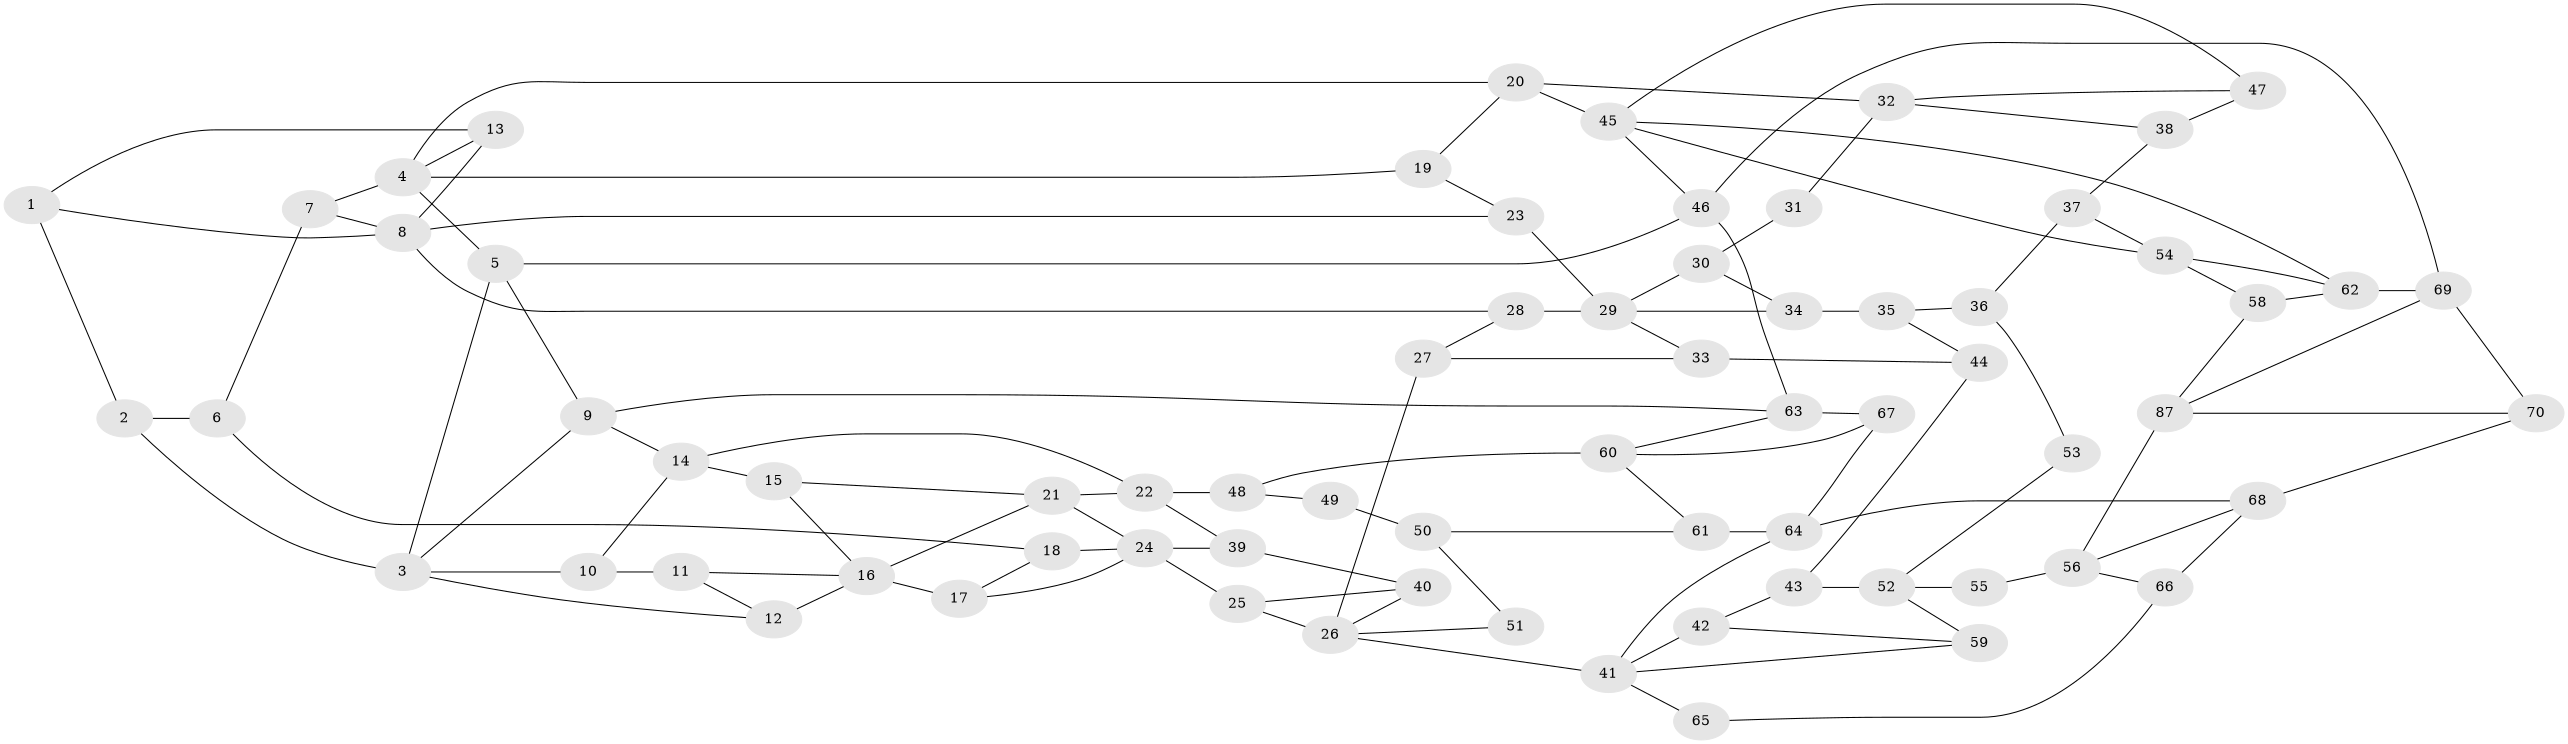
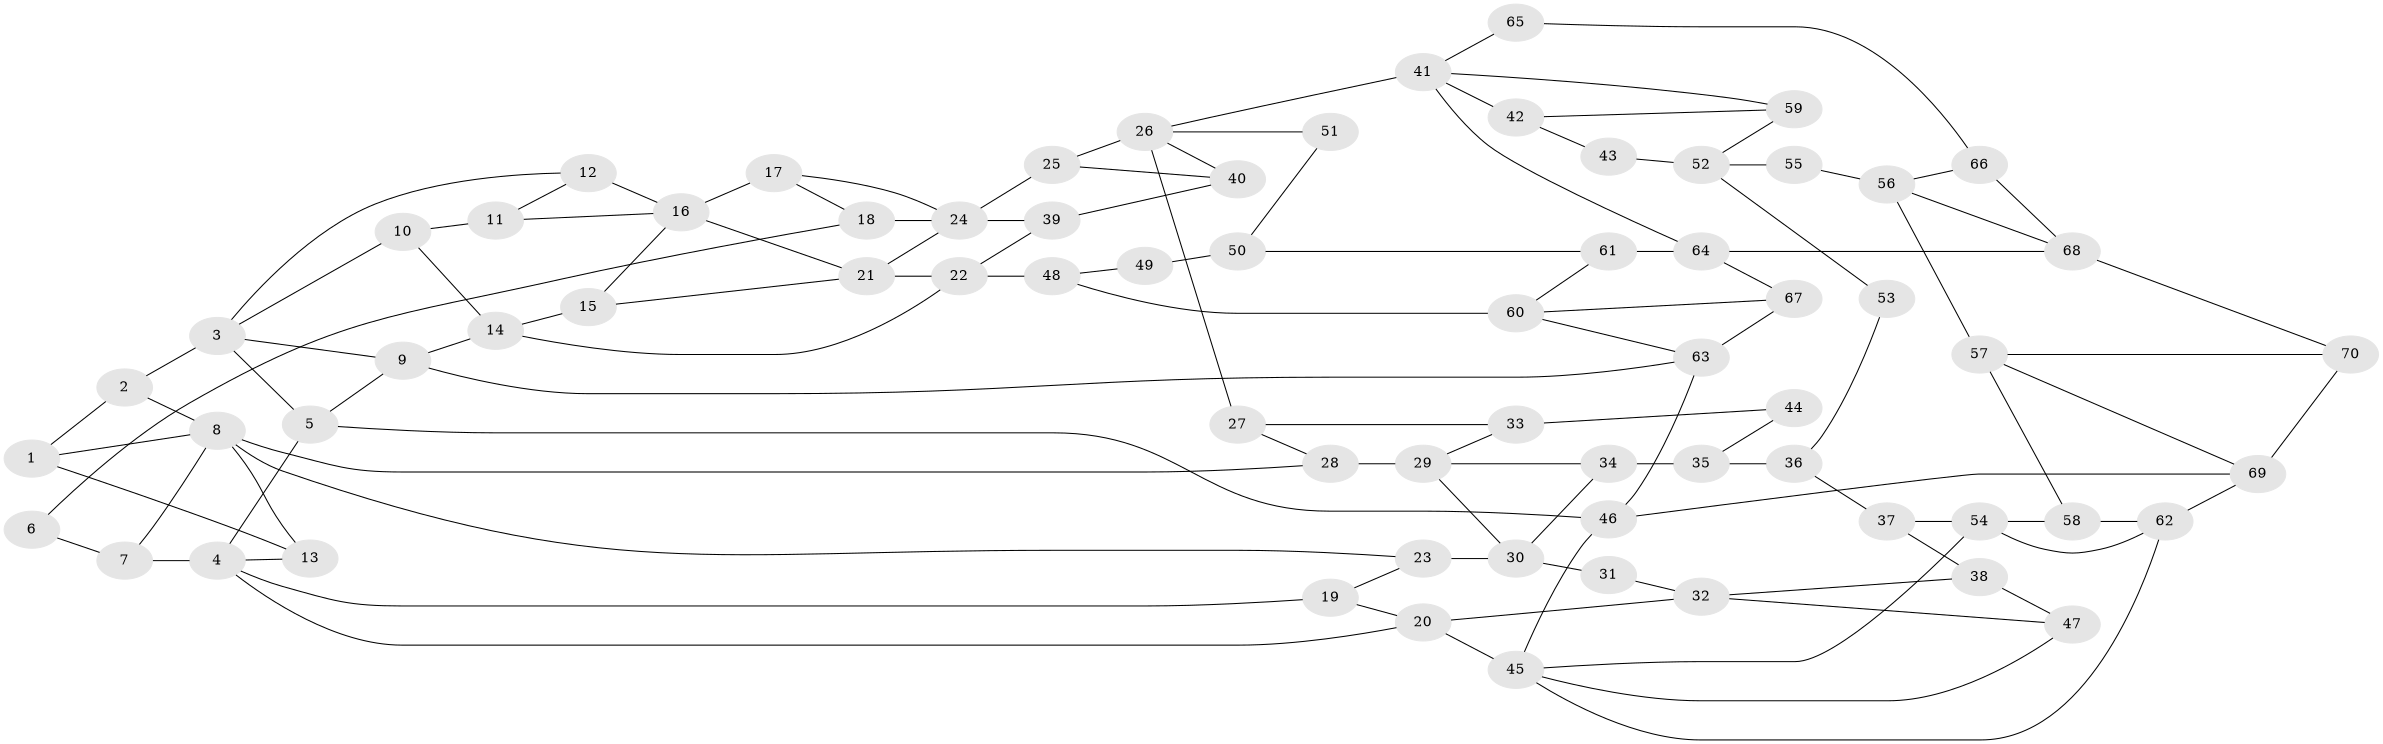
  graph {
    rankdir=LR
    node [color=gray90 style=filled]
    edge [weight=1.0]
    1
    2
    8
    13
    3
    6
    4
    5
    19
    20
    23
    28
    9
    10
    12
    7
    18
    46
    14
    63
    11
    16
    32
    45
    69
    24
    29
    15
    22
    67
    21
    17
    39
    48
    25
    38
    47
    54
    62
    40
    49
    60
    33
    30
    34
    26
    27
    41
    51
    42
    59
    64
    65
    44
    31
    35
    36
    37
    53
    58
    43
    68
    66
    52
    55
    70
    50
    61
    56
-   57 [label=87]
+   57
    1 -- 2
    1 -- 8
    1 -- 13 [weight=2.0]
    2 -- 3
-   2 -- 6
+   2 -- 8
    8 -- 13
    8 -- 23
    8 -- 28
    3 -- 5
    3 -- 9
    3 -- 10
    3 -- 12
    6 -- 7
    6 -- 18
    4 -- 13
    4 -- 5 [weight=2.0]
    4 -- 19
    4 -- 20
    5 -- 9
    5 -- 46
    19 -- 20
    19 -- 23
    20 -- 32 [weight=2.0]
    20 -- 45
-   23 -- 29 [weight=2.0]
+   23 -- 30 [weight=2.0]
    28 -- 29
    9 -- 14
    9 -- 63
    10 -- 14
    10 -- 11 [weight=2.0]
    12 -- 16
    7 -- 8 [weight=2.0]
    7 -- 4
    18 -- 24
    46 -- 63
    46 -- 69
    14 -- 15
    14 -- 22
    63 -- 67
    11 -- 12
    11 -- 16 [weight=2.0]
    16 -- 21
    16 -- 17
    32 -- 38
    32 -- 47
    45 -- 46
    45 -- 47
    45 -- 54
    45 -- 62
    69 -- 70
    24 -- 39
    24 -- 25
    29 -- 33
    29 -- 30
    29 -- 34
    15 -- 16
    15 -- 21
    22 -- 39
    22 -- 48 [weight=2.0]
    21 -- 24 [weight=2.0]
    21 -- 22
    17 -- 18
    17 -- 24
    39 -- 40
    48 -- 49 [weight=2.0]
    48 -- 60 [weight=2.0]
    25 -- 40
    25 -- 26
    38 -- 47
    54 -- 62
    54 -- 58
    62 -- 69 [weight=2.0]
    49 -- 50
    60 -- 63
    60 -- 67
    60 -- 61
    33 -- 44
    30 -- 34
    30 -- 31
    34 -- 35
    26 -- 40
    26 -- 27
    26 -- 41
    26 -- 51 [weight=2.0]
    27 -- 28
    27 -- 33
    41 -- 42
    41 -- 59
    41 -- 64
    41 -- 65 [weight=2.0]
    42 -- 59
    42 -- 43
    64 -- 67
    64 -- 68 [weight=2.0]
    65 -- 66
    31 -- 32 [weight=2.0]
    35 -- 44
    35 -- 36
    36 -- 37
    36 -- 53
    37 -- 38
    37 -- 54
    58 -- 62
-   43 -- 44
    43 -- 52
    68 -- 70
    66 -- 68
    52 -- 59
    52 -- 53 [weight=2.0]
    52 -- 55 [weight=2.0]
    55 -- 56 [weight=2.0]
    50 -- 51
    50 -- 61
    61 -- 64
    56 -- 68
    56 -- 66
    56 -- 57 [weight=2.0]
    57 -- 69
    57 -- 58
    57 -- 70
  }
